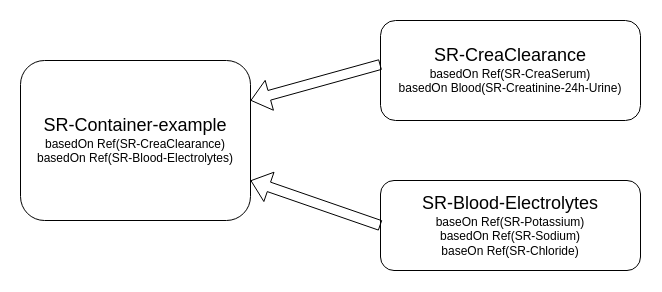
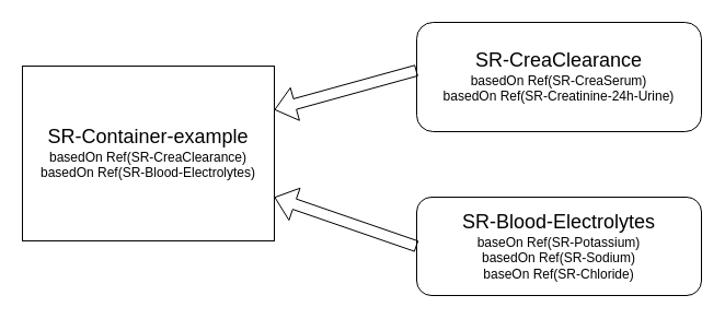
  <mxCell id="0" />
  <mxCell id="1" parent="0" />
- <mxCell id="2" value="&lt;font style=&quot;font-size: 18px&quot;&gt;SR-Container-example&lt;br&gt;&lt;/font&gt;basedOn Ref(SR-CreaClearance)&lt;br&gt;basedOn Ref(SR-Blood-Electrolytes)" style="rounded=1;whiteSpace=wrap;html=1;" parent="1" vertex="1"><mxGeometry x="20" y="60" width="230" height="160" as="geometry" /></mxCell>
+ <mxCell id="2" value="&lt;font style=&quot;font-size: 18px&quot;&gt;SR-Container-example&lt;br&gt;&lt;/font&gt;basedOn Ref(SR-CreaClearance)&lt;br&gt;basedOn Ref(SR-Blood-Electrolytes)" style="whiteSpace=wrap;html=1;rounded=0;" parent="1" vertex="1"><mxGeometry x="20" y="60" width="230" height="160" as="geometry" /></mxCell>
  <mxCell id="3" value="&lt;font style=&quot;font-size: 18px&quot;&gt;SR-Blood-Electrolytes&lt;br&gt;&lt;/font&gt;baseOn Ref(SR-Potassium)&lt;br&gt;basedOn Ref(SR-Sodium)&lt;br&gt;baseOn Ref(SR-Chloride)" style="rounded=1;whiteSpace=wrap;html=1;" parent="1" vertex="1"><mxGeometry x="380" y="180" width="260" height="90" as="geometry" /></mxCell>
- <mxCell id="4" value="&lt;font style=&quot;font-size: 18px&quot;&gt;SR-CreaClearance&lt;br&gt;&lt;/font&gt;basedOn Ref(SR-CreaSerum)&lt;br&gt;basedOn Blood(SR-Creatinine-24h-Urine)" style="rounded=1;whiteSpace=wrap;html=1;" parent="1" vertex="1"><mxGeometry x="380" y="20" width="260" height="100" as="geometry" /></mxCell>
+ <mxCell id="4" value="&lt;font style=&quot;font-size: 18px&quot;&gt;SR-CreaClearance&lt;br&gt;&lt;/font&gt;basedOn Ref(SR-CreaSerum)&lt;br&gt;basedOn Ref(SR-Creatinine-24h-Urine)" style="rounded=1;whiteSpace=wrap;html=1;" parent="1" vertex="1"><mxGeometry x="380" y="20" width="260" height="100" as="geometry" /></mxCell>
  <mxCell id="5" value="" style="shape=flexArrow;endArrow=classic;html=1;entryX=1;entryY=0.25;entryDx=0;entryDy=0;exitX=0;exitY=0.44;exitDx=0;exitDy=0;exitPerimeter=0;" parent="1" source="4" target="2" edge="1"><mxGeometry width="50" height="50" relative="1" as="geometry"><mxPoint x="370" y="70" as="sourcePoint" /><mxPoint x="320" y="30" as="targetPoint" /></mxGeometry></mxCell>
  <mxCell id="6" value="" style="shape=flexArrow;endArrow=classic;html=1;exitX=0;exitY=0.5;exitDx=0;exitDy=0;entryX=1;entryY=0.75;entryDx=0;entryDy=0;" parent="1" source="3" target="2" edge="1"><mxGeometry width="50" height="50" relative="1" as="geometry"><mxPoint x="270" y="220" as="sourcePoint" /><mxPoint x="320" y="170" as="targetPoint" /></mxGeometry></mxCell>
